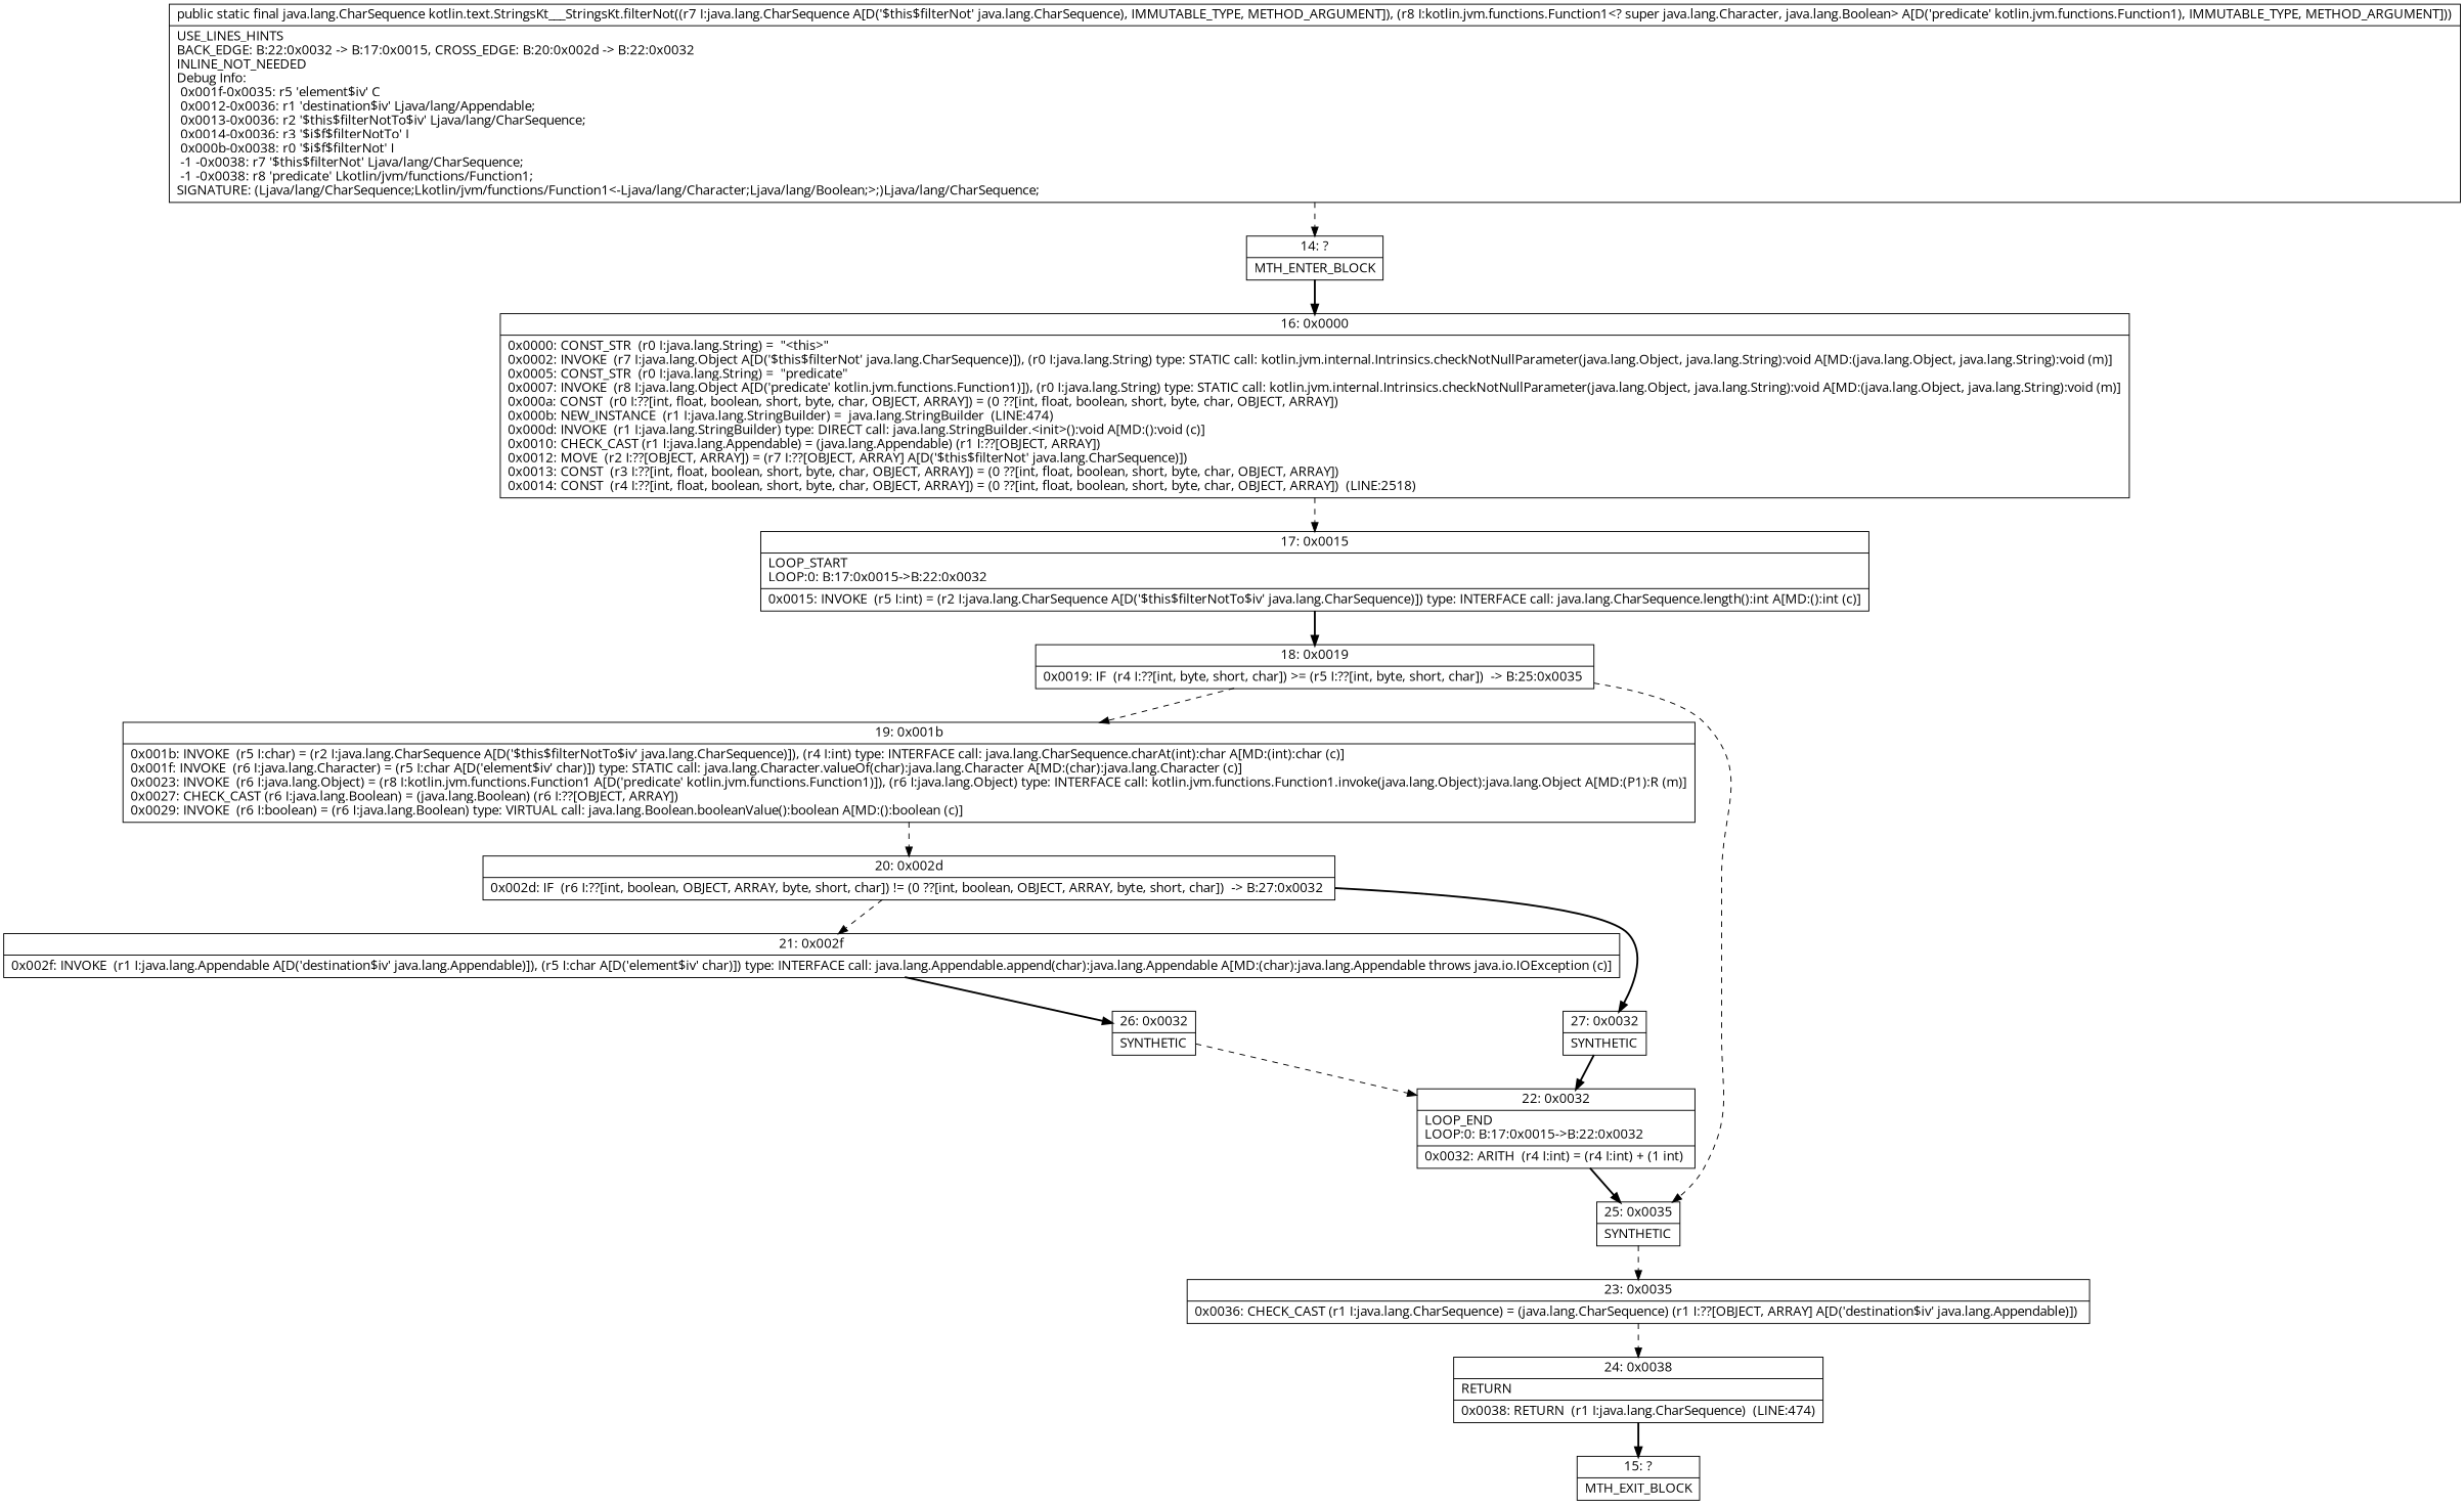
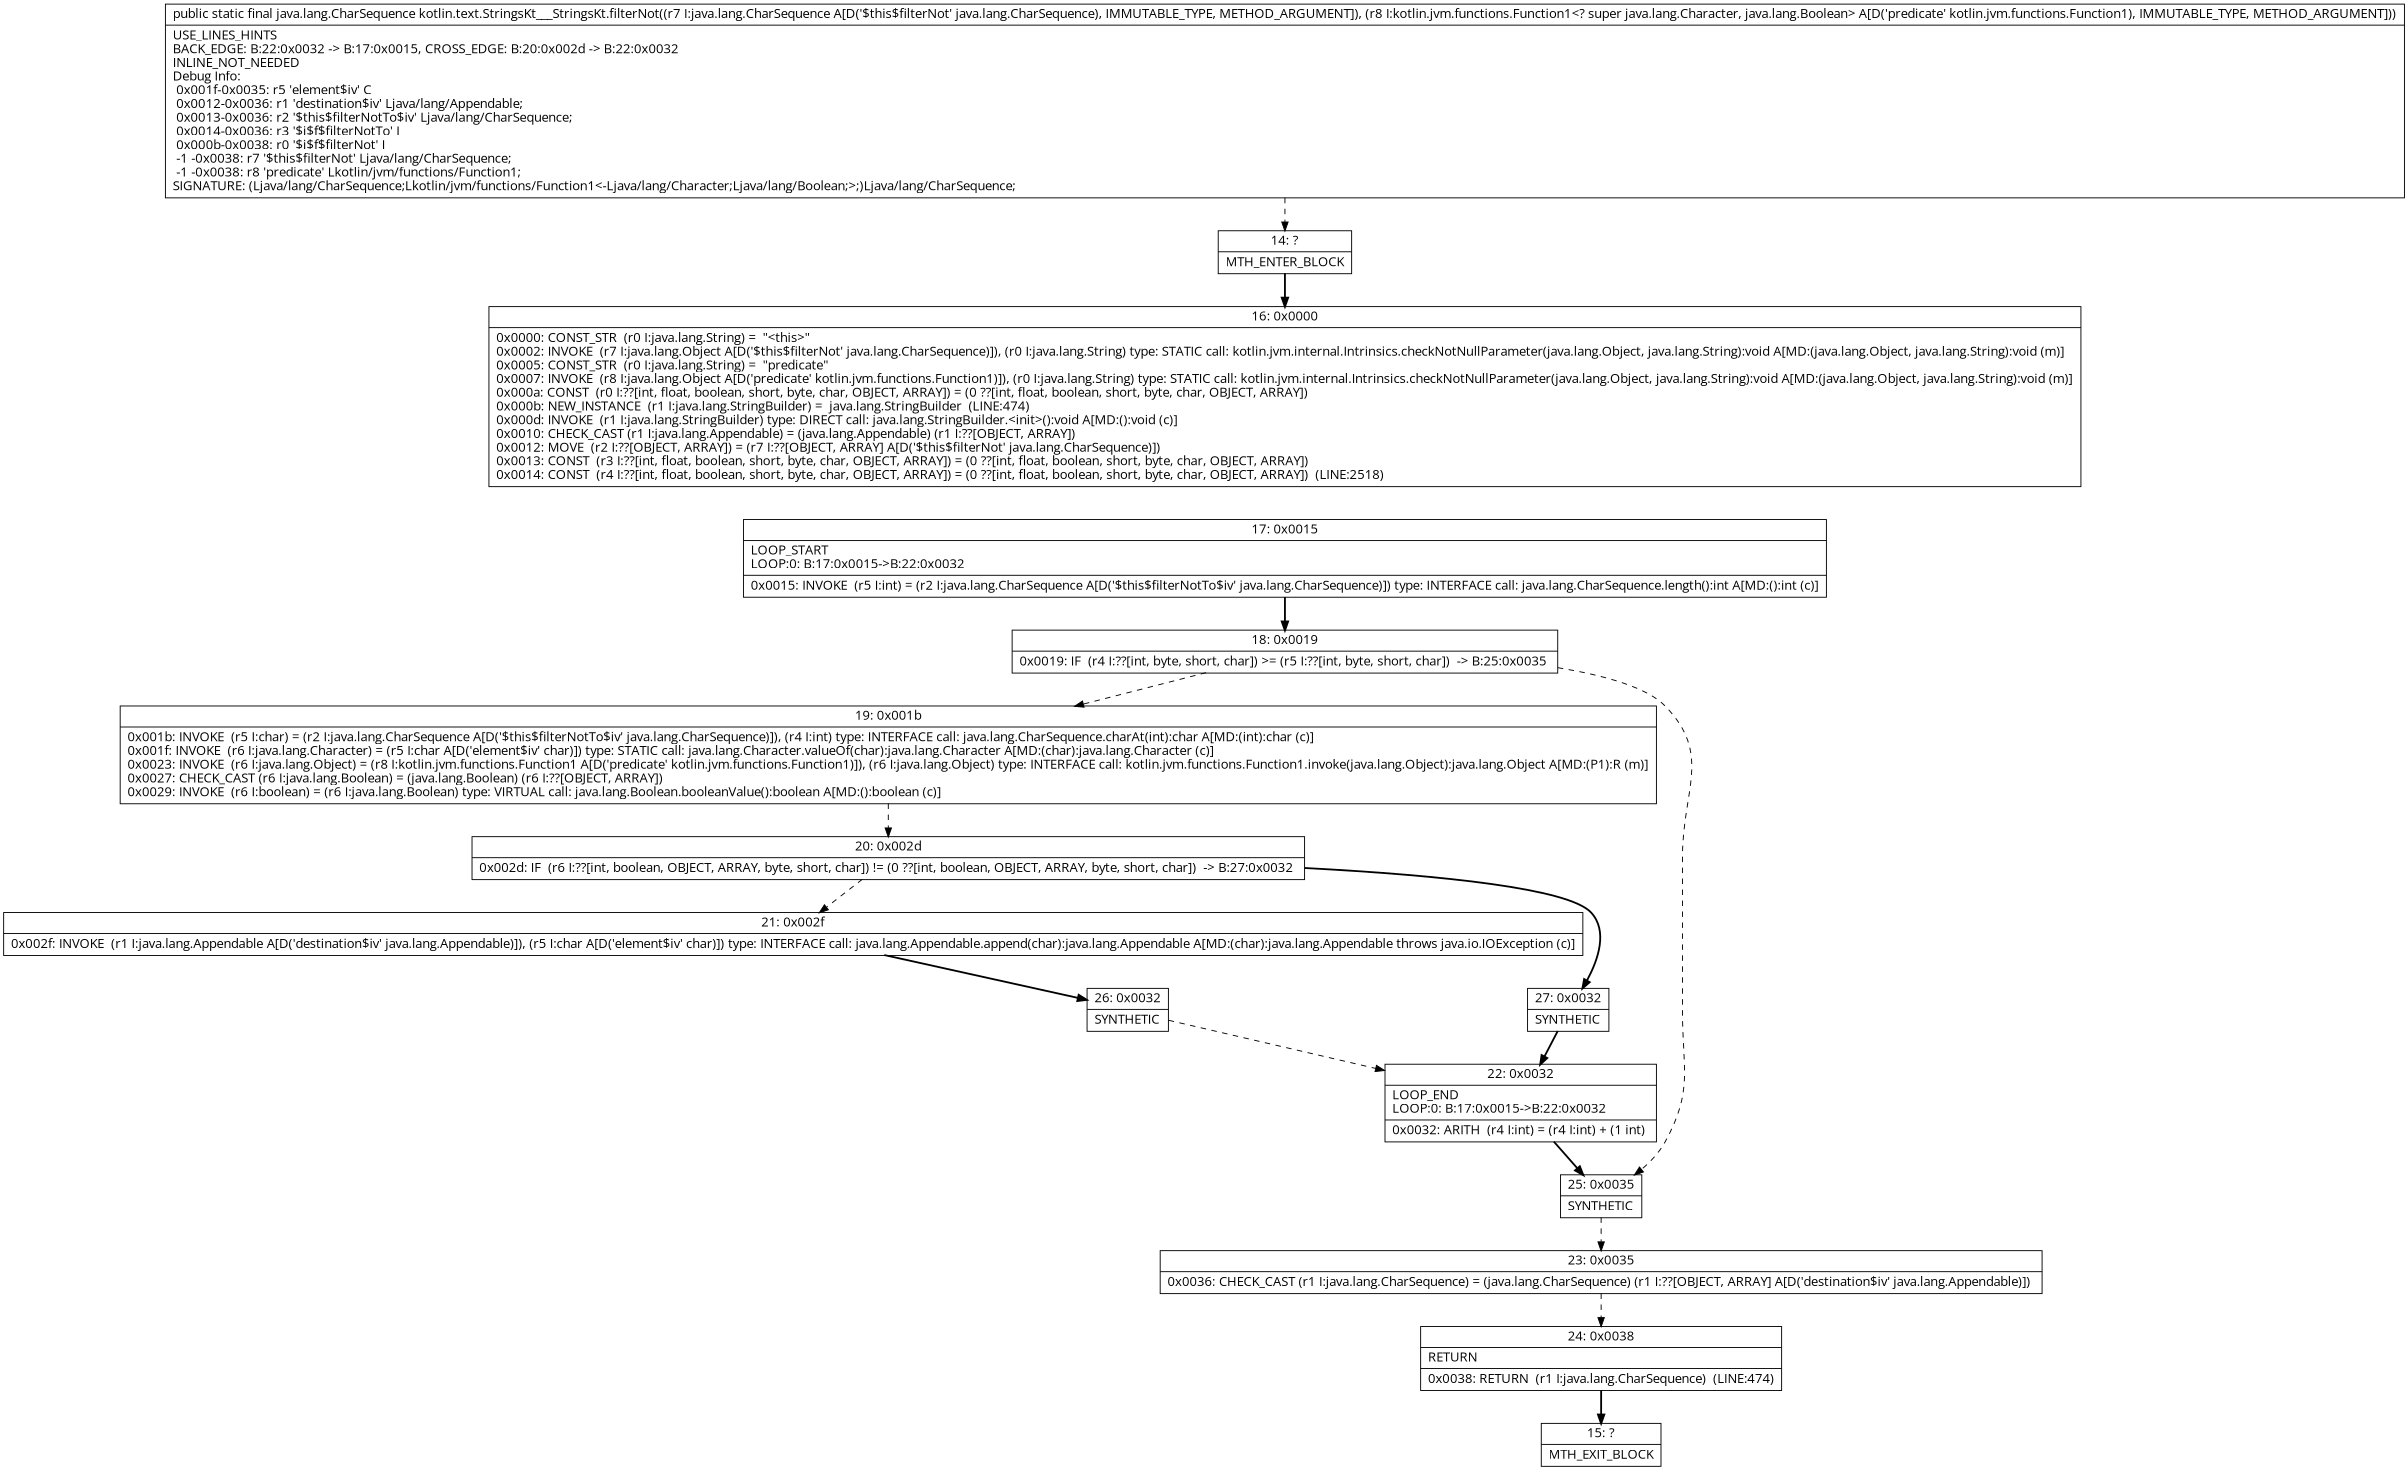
  digraph {
    fontname="Open Sans"
    node [fontname="Open Sans" shape=record]
    edge [fontname="Open Sans" style=dashed]
    n1 [label="{14\:\ ?|MTH_ENTER_BLOCK\l}"]
    n2 [label="{16\:\ 0x0000|0x0000: CONST_STR  (r0 I:java.lang.String) =  \"\<this\>\" \l0x0002: INVOKE  (r7 I:java.lang.Object A[D('$this$filterNot' java.lang.CharSequence)]), (r0 I:java.lang.String) type: STATIC call: kotlin.jvm.internal.Intrinsics.checkNotNullParameter(java.lang.Object, java.lang.String):void A[MD:(java.lang.Object, java.lang.String):void (m)]\l0x0005: CONST_STR  (r0 I:java.lang.String) =  \"predicate\" \l0x0007: INVOKE  (r8 I:java.lang.Object A[D('predicate' kotlin.jvm.functions.Function1)]), (r0 I:java.lang.String) type: STATIC call: kotlin.jvm.internal.Intrinsics.checkNotNullParameter(java.lang.Object, java.lang.String):void A[MD:(java.lang.Object, java.lang.String):void (m)]\l0x000a: CONST  (r0 I:??[int, float, boolean, short, byte, char, OBJECT, ARRAY]) = (0 ??[int, float, boolean, short, byte, char, OBJECT, ARRAY]) \l0x000b: NEW_INSTANCE  (r1 I:java.lang.StringBuilder) =  java.lang.StringBuilder  (LINE:474)\l0x000d: INVOKE  (r1 I:java.lang.StringBuilder) type: DIRECT call: java.lang.StringBuilder.\<init\>():void A[MD:():void (c)]\l0x0010: CHECK_CAST (r1 I:java.lang.Appendable) = (java.lang.Appendable) (r1 I:??[OBJECT, ARRAY]) \l0x0012: MOVE  (r2 I:??[OBJECT, ARRAY]) = (r7 I:??[OBJECT, ARRAY] A[D('$this$filterNot' java.lang.CharSequence)]) \l0x0013: CONST  (r3 I:??[int, float, boolean, short, byte, char, OBJECT, ARRAY]) = (0 ??[int, float, boolean, short, byte, char, OBJECT, ARRAY]) \l0x0014: CONST  (r4 I:??[int, float, boolean, short, byte, char, OBJECT, ARRAY]) = (0 ??[int, float, boolean, short, byte, char, OBJECT, ARRAY])  (LINE:2518)\l}"]
    n3 [label="{17\:\ 0x0015|LOOP_START\lLOOP:0: B:17:0x0015\-\>B:22:0x0032\l|0x0015: INVOKE  (r5 I:int) = (r2 I:java.lang.CharSequence A[D('$this$filterNotTo$iv' java.lang.CharSequence)]) type: INTERFACE call: java.lang.CharSequence.length():int A[MD:():int (c)]\l}"]
    n4 [label="{18\:\ 0x0019|0x0019: IF  (r4 I:??[int, byte, short, char]) \>= (r5 I:??[int, byte, short, char])  \-\> B:25:0x0035 \l}"]
    n5 [label="{19\:\ 0x001b|0x001b: INVOKE  (r5 I:char) = (r2 I:java.lang.CharSequence A[D('$this$filterNotTo$iv' java.lang.CharSequence)]), (r4 I:int) type: INTERFACE call: java.lang.CharSequence.charAt(int):char A[MD:(int):char (c)]\l0x001f: INVOKE  (r6 I:java.lang.Character) = (r5 I:char A[D('element$iv' char)]) type: STATIC call: java.lang.Character.valueOf(char):java.lang.Character A[MD:(char):java.lang.Character (c)]\l0x0023: INVOKE  (r6 I:java.lang.Object) = (r8 I:kotlin.jvm.functions.Function1 A[D('predicate' kotlin.jvm.functions.Function1)]), (r6 I:java.lang.Object) type: INTERFACE call: kotlin.jvm.functions.Function1.invoke(java.lang.Object):java.lang.Object A[MD:(P1):R (m)]\l0x0027: CHECK_CAST (r6 I:java.lang.Boolean) = (java.lang.Boolean) (r6 I:??[OBJECT, ARRAY]) \l0x0029: INVOKE  (r6 I:boolean) = (r6 I:java.lang.Boolean) type: VIRTUAL call: java.lang.Boolean.booleanValue():boolean A[MD:():boolean (c)]\l}"]
    n6 [label="{25\:\ 0x0035|SYNTHETIC\l}"]
    n7 [label="{20\:\ 0x002d|0x002d: IF  (r6 I:??[int, boolean, OBJECT, ARRAY, byte, short, char]) != (0 ??[int, boolean, OBJECT, ARRAY, byte, short, char])  \-\> B:27:0x0032 \l}"]
    n8 [label="{23\:\ 0x0035|0x0036: CHECK_CAST (r1 I:java.lang.CharSequence) = (java.lang.CharSequence) (r1 I:??[OBJECT, ARRAY] A[D('destination$iv' java.lang.Appendable)]) \l}"]
    n9 [label="{21\:\ 0x002f|0x002f: INVOKE  (r1 I:java.lang.Appendable A[D('destination$iv' java.lang.Appendable)]), (r5 I:char A[D('element$iv' char)]) type: INTERFACE call: java.lang.Appendable.append(char):java.lang.Appendable A[MD:(char):java.lang.Appendable throws java.io.IOException (c)]\l}"]
    n10 [label="{27\:\ 0x0032|SYNTHETIC\l}"]
    n11 [label="{26\:\ 0x0032|SYNTHETIC\l}"]
    n12 [label="{22\:\ 0x0032|LOOP_END\lLOOP:0: B:17:0x0015\-\>B:22:0x0032\l|0x0032: ARITH  (r4 I:int) = (r4 I:int) + (1 int) \l}"]
    n13 [label="{24\:\ 0x0038|RETURN\l|0x0038: RETURN  (r1 I:java.lang.CharSequence)  (LINE:474)\l}"]
    n14 [label="{15\:\ ?|MTH_EXIT_BLOCK\l}"]
    n15 [label="{public static final java.lang.CharSequence kotlin.text.StringsKt___StringsKt.filterNot((r7 I:java.lang.CharSequence A[D('$this$filterNot' java.lang.CharSequence), IMMUTABLE_TYPE, METHOD_ARGUMENT]), (r8 I:kotlin.jvm.functions.Function1\<? super java.lang.Character, java.lang.Boolean\> A[D('predicate' kotlin.jvm.functions.Function1), IMMUTABLE_TYPE, METHOD_ARGUMENT]))  | USE_LINES_HINTS\lBACK_EDGE: B:22:0x0032 \-\> B:17:0x0015, CROSS_EDGE: B:20:0x002d \-\> B:22:0x0032\lINLINE_NOT_NEEDED\lDebug Info:\l  0x001f\-0x0035: r5 'element$iv' C\l  0x0012\-0x0036: r1 'destination$iv' Ljava\/lang\/Appendable;\l  0x0013\-0x0036: r2 '$this$filterNotTo$iv' Ljava\/lang\/CharSequence;\l  0x0014\-0x0036: r3 '$i$f$filterNotTo' I\l  0x000b\-0x0038: r0 '$i$f$filterNot' I\l  \-1 \-0x0038: r7 '$this$filterNot' Ljava\/lang\/CharSequence;\l  \-1 \-0x0038: r8 'predicate' Lkotlin\/jvm\/functions\/Function1;\lSIGNATURE: (Ljava\/lang\/CharSequence;Lkotlin\/jvm\/functions\/Function1\<\-Ljava\/lang\/Character;Ljava\/lang\/Boolean;\>;)Ljava\/lang\/CharSequence;\l}"]
    n1 -> n2 [style=bold]
-   n2 -> n3
    n3 -> n4 [style=bold]
    n4 -> n5
    n4 -> n6
    n5 -> n7
    n6 -> n8
    n7 -> n9
    n7 -> n10 [style=bold]
    n8 -> n13
    n9 -> n11 [style=bold]
    n10 -> n12 [style=bold]
    n11 -> n12
    n12 -> n6 [style=bold]
    n13 -> n14 [style=bold]
    n15 -> n1
  }
